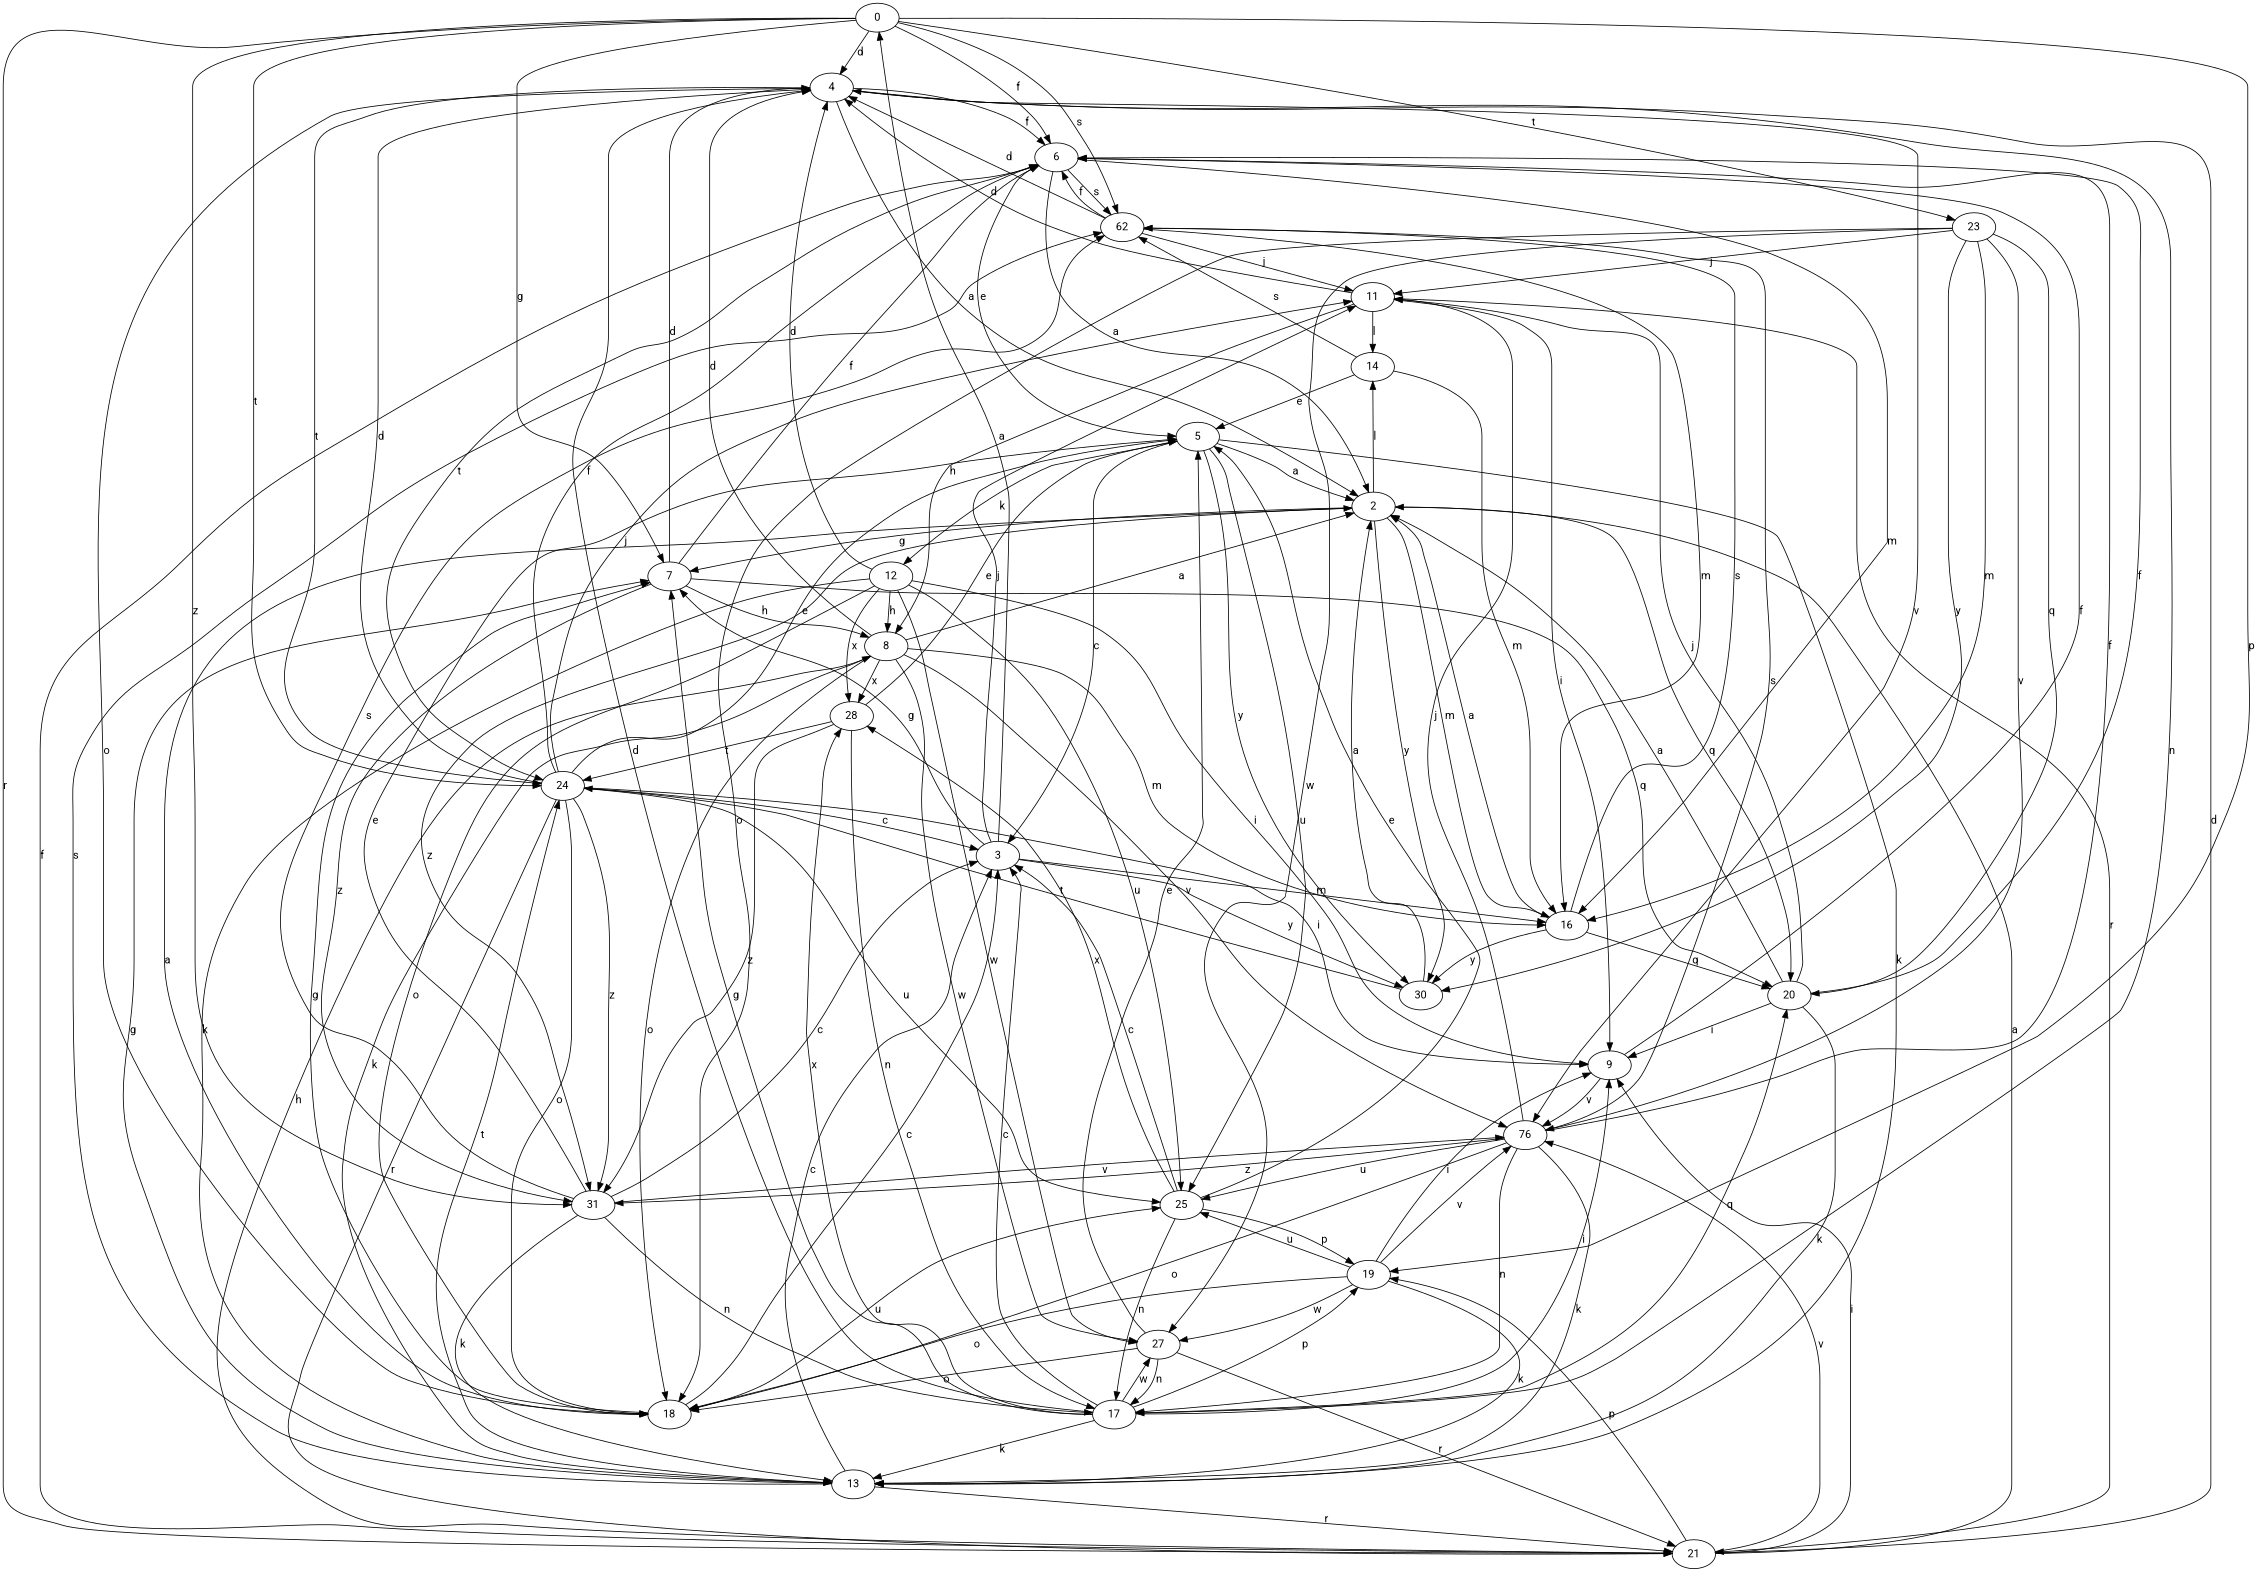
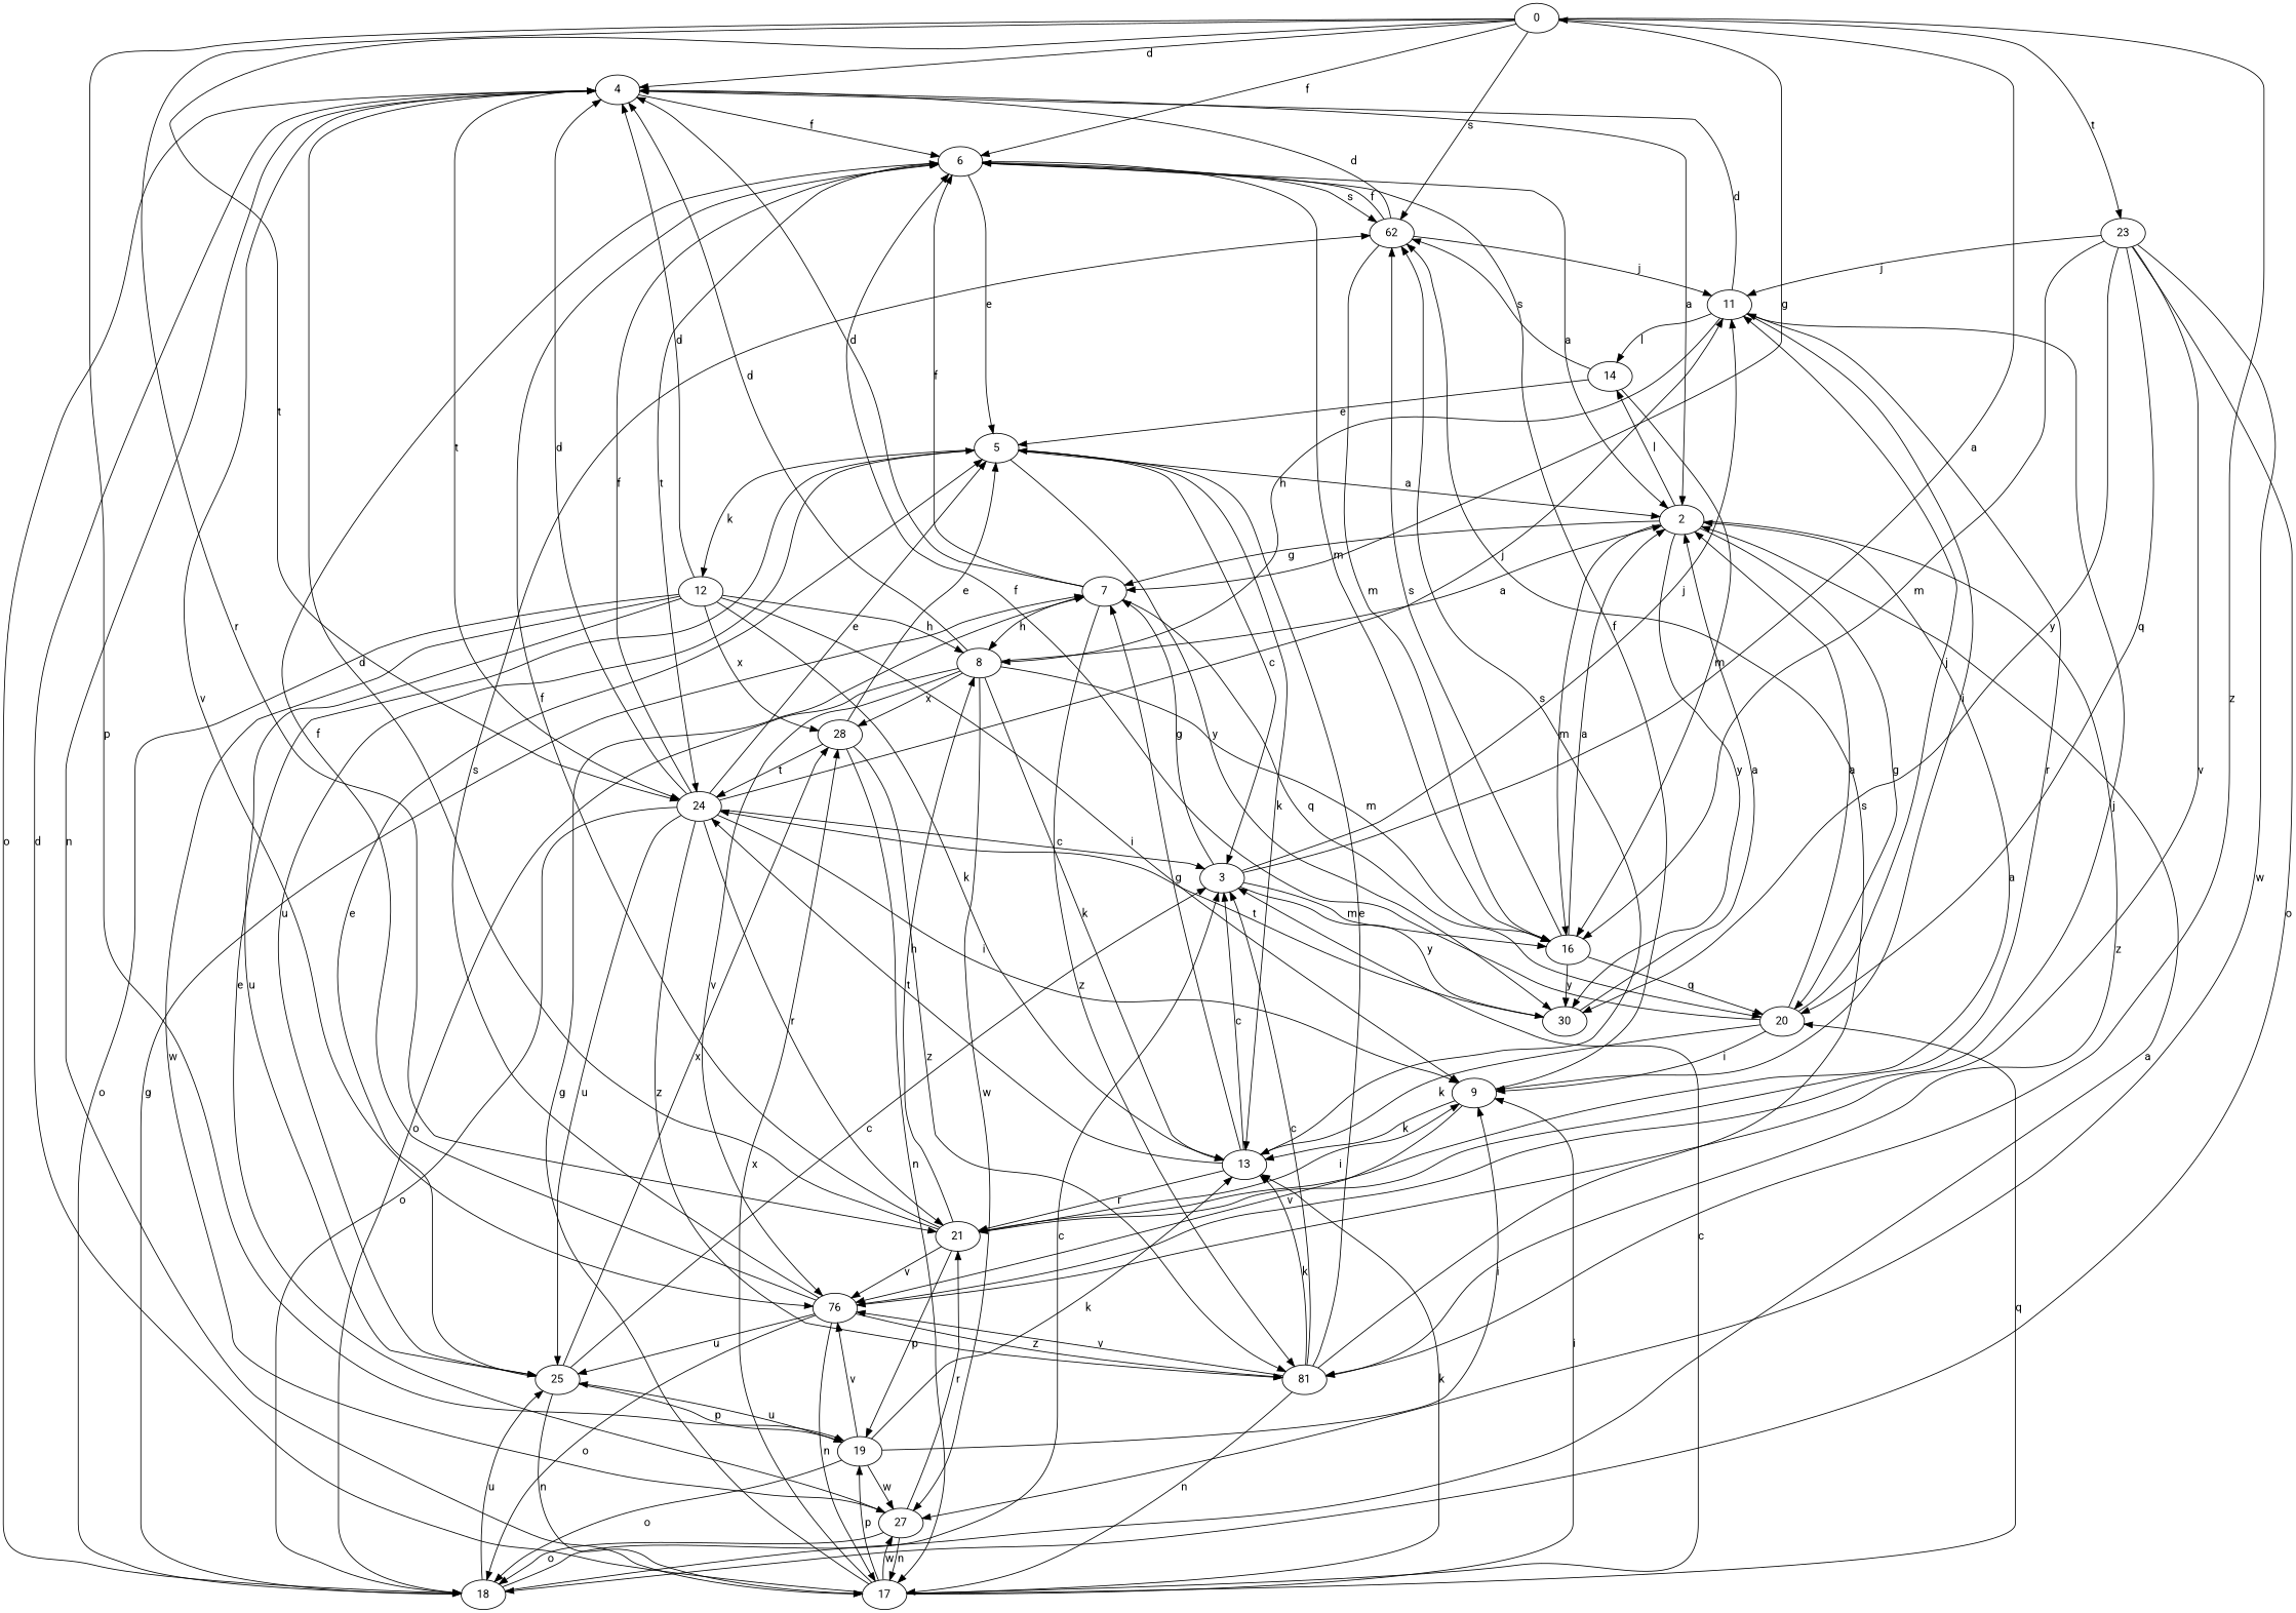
  strict digraph {
    fontname=Roboto
    node [fontname=Roboto]
    edge [fontname=Roboto]
    0
    4
    6
    7
    19
    21
    n7 [label=62]
    23
    24
-   31
+   31 [label=81]
    2
    17
    18
    n14 [label=76]
    16
    5
    20
    8
    13
    25
    27
    9
    11
    30
    3
    14
    28
    12
    0 -> 4 [label=d]
    0 -> 6 [label=f]
    0 -> 7 [label=g]
    0 -> 19 [label=p]
    0 -> 21 [label=r]
    0 -> n7 [label=s]
    0 -> 23 [label=t]
    0 -> 24 [label=t]
    0 -> 31 [label=z]
    4 -> 6 [label=f]
    4 -> 24 [label=t]
    4 -> 2 [label=a]
    4 -> 17 [label=n]
    4 -> 18 [label=o]
    4 -> n14 [label=v]
    6 -> n7 [label=s]
    6 -> 24 [label=t]
    6 -> 2 [label=a]
    6 -> 16 [label=m]
    6 -> 5 [label=e]
    7 -> 4 [label=d]
    7 -> 6 [label=f]
    7 -> 31 [label=z]
    7 -> 20 [label=q]
    7 -> 8 [label=h]
    19 -> 18 [label=o]
    19 -> n14 [label=v]
    19 -> 13 [label=k]
    19 -> 25 [label=u]
    19 -> 27 [label=w]
    19 -> 9 [label=i]
    21 -> 4 [label=d]
    21 -> 6 [label=f]
    21 -> 19 [label=p]
    21 -> 2 [label=a]
    21 -> n14 [label=v]
    21 -> 8 [label=h]
    21 -> 9 [label=i]
    n7 -> 4 [label=d]
    n7 -> 6 [label=f]
    n7 -> 16 [label=m]
    n7 -> 11 [label=j]
    23 -> 18 [label=o]
    23 -> n14 [label=v]
    23 -> 16 [label=m]
    23 -> 20 [label=q]
    23 -> 27 [label=w]
    23 -> 11 [label=j]
    23 -> 30 [label=y]
    24 -> 4 [label=d]
    24 -> 6 [label=f]
    24 -> 21 [label=r]
    24 -> 31 [label=z]
    24 -> 18 [label=o]
    24 -> 5 [label=e]
    24 -> 25 [label=u]
    24 -> 9 [label=i]
    24 -> 11 [label=j]
    24 -> 3 [label=c]
    31 -> n7 [label=s]
    31 -> 17 [label=n]
    31 -> n14 [label=v]
    31 -> 5 [label=e]
    31 -> 13 [label=k]
    31 -> 3 [label=c]
    2 -> 7 [label=g]
    2 -> 31 [label=z]
    2 -> 16 [label=m]
-   2 -> 20 [label=q]
+   2 -> 20 [label=g]
    2 -> 30 [label=y]
    2 -> 14 [label=l]
    17 -> 4 [label=d]
    17 -> 7 [label=g]
    17 -> 19 [label=p]
    17 -> 20 [label=q]
    17 -> 13 [label=k]
    17 -> 27 [label=w]
    17 -> 9 [label=i]
    17 -> 3 [label=c]
    17 -> 28 [label=x]
    18 -> 7 [label=g]
    18 -> 2 [label=a]
    18 -> 25 [label=u]
    18 -> 3 [label=c]
    n14 -> 6 [label=f]
    n14 -> n7 [label=s]
    n14 -> 31 [label=z]
    n14 -> 17 [label=n]
    n14 -> 18 [label=o]
-   n14 -> 13 [label=k]
+   9 -> 13 [label=k]
    n14 -> 25 [label=u]
    n14 -> 11 [label=j]
    16 -> n7 [label=s]
    16 -> 2 [label=a]
    16 -> 20 [label=q]
    16 -> 30 [label=y]
    5 -> 2 [label=a]
    5 -> 13 [label=k]
    5 -> 25 [label=u]
    5 -> 30 [label=y]
    5 -> 3 [label=c]
    5 -> 12 [label=k]
    20 -> 6 [label=f]
    20 -> 2 [label=a]
    20 -> 13 [label=k]
    20 -> 9 [label=i]
    20 -> 11 [label=j]
    8 -> 4 [label=d]
    8 -> 2 [label=a]
    8 -> 18 [label=o]
    8 -> n14 [label=v]
    8 -> 16 [label=m]
    8 -> 13 [label=k]
    8 -> 27 [label=w]
    8 -> 28 [label=x]
    13 -> 7 [label=g]
    13 -> 21 [label=r]
    13 -> n7 [label=s]
    13 -> 24 [label=t]
    13 -> 3 [label=c]
    25 -> 19 [label=p]
    25 -> 17 [label=n]
    25 -> 5 [label=e]
    25 -> 3 [label=c]
    25 -> 28 [label=x]
    27 -> 21 [label=r]
    27 -> 17 [label=n]
    27 -> 18 [label=o]
    27 -> 5 [label=e]
    9 -> 6 [label=f]
    9 -> n14 [label=v]
    11 -> 4 [label=d]
    11 -> 21 [label=r]
    11 -> 8 [label=h]
    11 -> 9 [label=i]
    11 -> 14 [label=l]
    30 -> 24 [label=t]
    30 -> 2 [label=a]
    3 -> 0 [label=a]
    3 -> 7 [label=g]
    3 -> 16 [label=m]
    3 -> 11 [label=j]
    3 -> 30 [label=y]
    14 -> n7 [label=s]
    14 -> 16 [label=m]
    14 -> 5 [label=e]
    28 -> 24 [label=t]
    28 -> 31 [label=z]
    28 -> 17 [label=n]
    28 -> 5 [label=e]
    12 -> 4 [label=d]
    12 -> 18 [label=o]
    12 -> 8 [label=h]
    12 -> 13 [label=k]
    12 -> 25 [label=u]
    12 -> 27 [label=w]
    12 -> 9 [label=i]
    12 -> 28 [label=x]
  }
